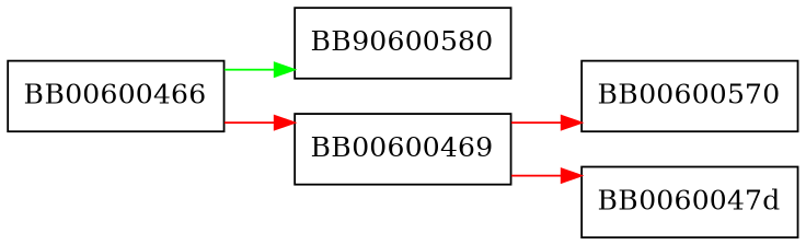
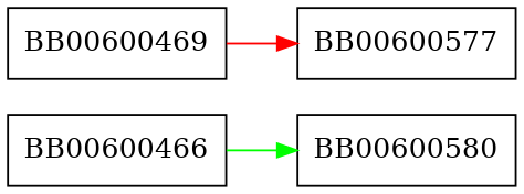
  digraph {
    rankdir=LR
    splines=ortho
    node [shape=box]
    edge [color=red]
    n1 [label=BB00600466]
-   BB00600580 [label=BB90600580]
+   BB00600580
    BB00600469
-   BB00600570
-   BB0060047d
+   BB00600570 [label=BB00600577]
    n1 -> BB00600580 [color=green]
-   n1 -> BB00600469
    BB00600469 -> BB00600570
-   BB00600469 -> BB0060047d
  }
